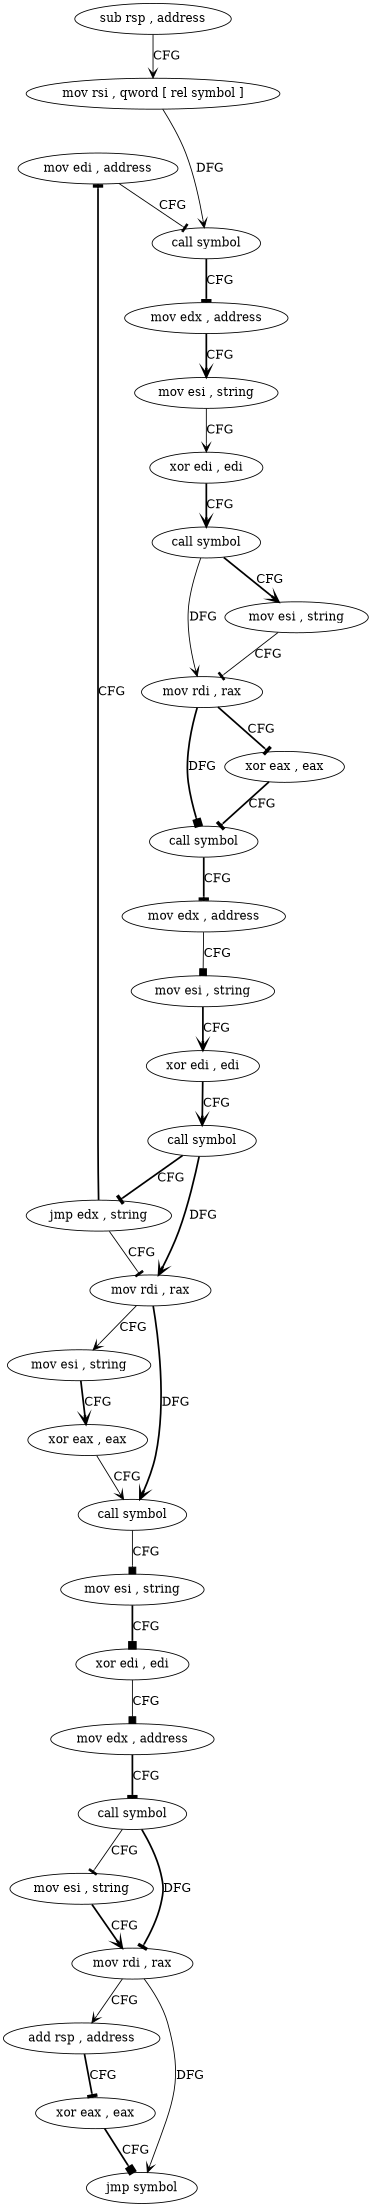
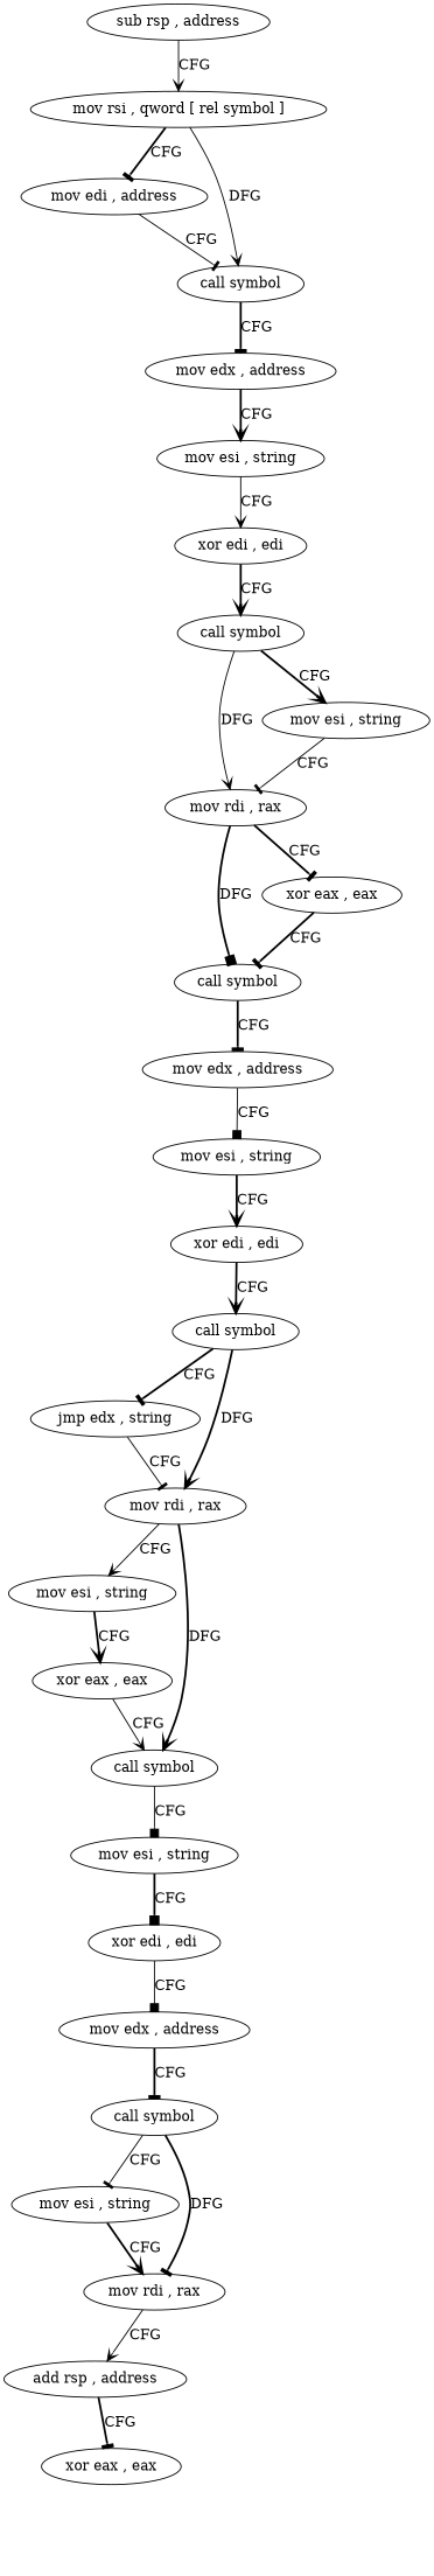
  digraph {
    edge [arrowhead=vee style=bold]
    n1 [label="sub rsp , address"]
    n2 [label="mov rsi , qword [ rel symbol ]"]
    n3 [label="mov edi , address"]
    n4 [label="call symbol"]
    n5 [label="mov edx , address"]
    n6 [label="mov esi , string"]
    n7 [label="xor edi , edi"]
    n8 [label="call symbol"]
    n9 [label="mov esi , string"]
    n10 [label="mov rdi , rax"]
    n11 [label="xor eax , eax"]
    n12 [label="call symbol"]
    n13 [label="mov edx , address"]
    n14 [label="mov esi , string"]
    n15 [label="xor edi , edi"]
    n16 [label="call symbol"]
    n17 [label="jmp edx , string"]
    n18 [label="mov rdi , rax"]
    n19 [label="mov esi , string"]
    n20 [label="call symbol"]
    n21 [label="xor eax , eax"]
    n22 [label="mov esi , string"]
    n23 [label="xor edi , edi"]
    n24 [label="mov edx , address"]
    n25 [label="call symbol"]
    n26 [label="mov esi , string"]
    n27 [label="mov rdi , rax"]
    n28 [label="add rsp , address"]
-   n29 [label="jmp symbol"]
    n30 [label="xor eax , eax"]
    n1 -> n2 [label=CFG style=solid]
-   n17 -> n3 [arrowhead=tee label=CFG]
+   n2 -> n3 [arrowhead=tee label=CFG]
    n2 -> n4 [label=DFG style=solid]
    n3 -> n4 [arrowhead=tee label=CFG style=solid]
    n4 -> n5 [arrowhead=tee label=CFG]
    n5 -> n6 [label=CFG]
    n6 -> n7 [label=CFG style=solid]
    n7 -> n8 [label=CFG]
    n8 -> n9 [label=CFG]
    n8 -> n10 [label=DFG style=solid]
    n9 -> n10 [arrowhead=tee label=CFG style=solid]
    n10 -> n11 [arrowhead=tee label=CFG]
    n10 -> n12 [arrowhead=box label=DFG]
    n11 -> n12 [arrowhead=tee label=CFG]
    n12 -> n13 [arrowhead=tee label=CFG]
    n13 -> n14 [arrowhead=box label=CFG style=solid]
    n14 -> n15 [label=CFG]
    n15 -> n16 [label=CFG]
    n16 -> n17 [arrowhead=tee label=CFG]
    n16 -> n18 [label=DFG]
    n17 -> n18 [arrowhead=tee label=CFG style=solid]
    n18 -> n19 [label=CFG style=solid]
    n18 -> n20 [label=DFG]
    n19 -> n21 [label=CFG]
    n20 -> n22 [arrowhead=box label=CFG style=solid]
    n21 -> n20 [label=CFG style=solid]
    n22 -> n23 [arrowhead=box label=CFG]
    n23 -> n24 [arrowhead=box label=CFG style=solid]
    n24 -> n25 [arrowhead=tee label=CFG]
    n25 -> n26 [arrowhead=tee label=CFG style=solid]
    n25 -> n27 [arrowhead=tee label=DFG]
    n26 -> n27 [label=CFG]
    n27 -> n28 [label=CFG style=solid]
-   n27 -> n29 [label=DFG style=solid]
    n28 -> n30 [arrowhead=tee label=CFG]
-   n30 -> n29 [arrowhead=box label=CFG]
  }
